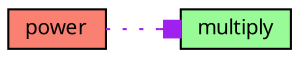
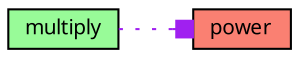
  digraph {
    rankdir=LR
    fontname="Noto Sans"
    node [color=black fontname="Noto Sans" fontsize=10 shape=record style=filled]
    n1 [fillcolor=salmon fontcolor=black height=0.2 label=power width=0.4]
    n2 [fillcolor=palegreen height=0.2 label=multiply width=0.4]
-   n1 -> n2 [color=purple fontname="Noto Sans" fontsize=10 labelfontname=Helvetica labelfontsize=10 style=dotted arrowhead=box]
+   n2 -> n1 [color=purple fontname="Noto Sans" fontsize=10 labelfontname=Helvetica labelfontsize=10 style=dotted arrowhead=box]
  }
